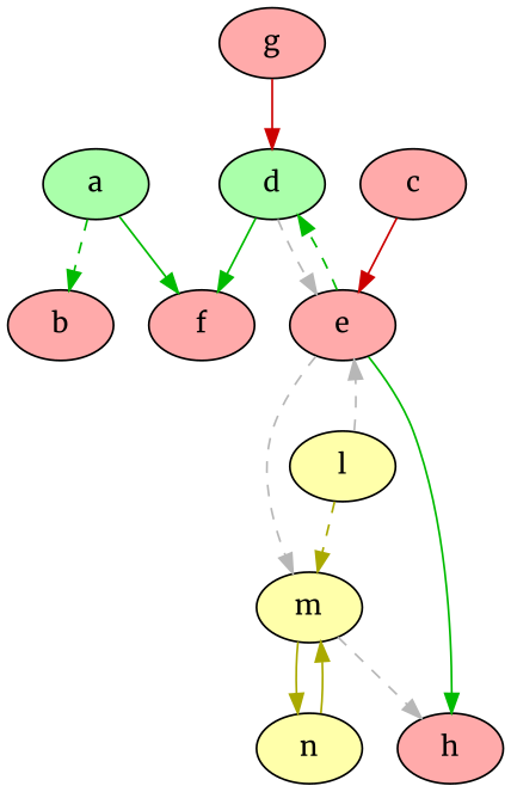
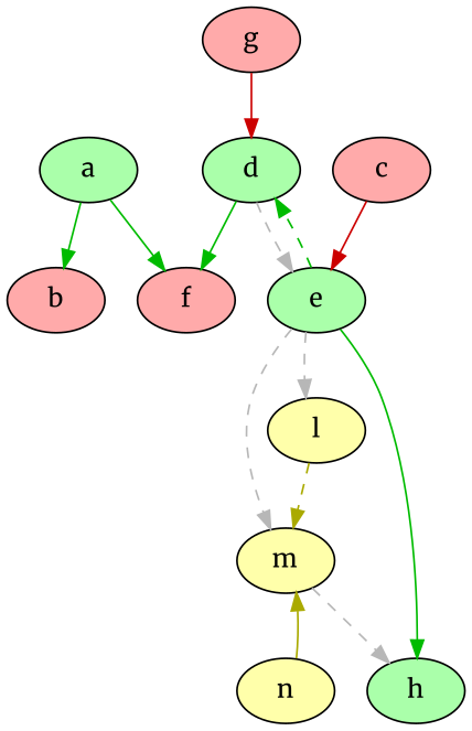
  strict digraph {
    fontname=Merriweather
    node [fillcolor="#FFAAAA" fontname=Merriweather style=filled]
    edge [color="#00BB00" dir=forward fontname=Merriweather]
    a [fillcolor="#AAFFAA"]
    b
    f
-   e
+   e [fillcolor="#AAFFAA"]
    c
    d [fillcolor="#AAFFAA"]
    m [fillcolor="#FFFFAA"]
-   h
+   h [fillcolor="#AAFFAA"]
    g
    n [fillcolor="#FFFFAA"]
    l [fillcolor="#FFFFAA"]
-   a -> b [style=dashed]
+   a -> b
    a -> f
    e -> d [style=dashed]
    e -> m [color="#b7b7b7" style=dashed]
    e -> h
    c -> e [color="#CC0000"]
    d -> f
    d -> e [color="#b7b7b7" style=dashed]
    m -> h [color="#b7b7b7" style=dashed]
-   m -> n [color="#AAAA00"]
    g -> d [color="#CC0000"]
    n -> m [color="#AAAA00"]
-   l -> e [color="#b7b7b7" style=dashed]
+   e -> l [color="#b7b7b7" style=dashed]
    l -> m [color="#AAAA00" style=dashed]
  }
